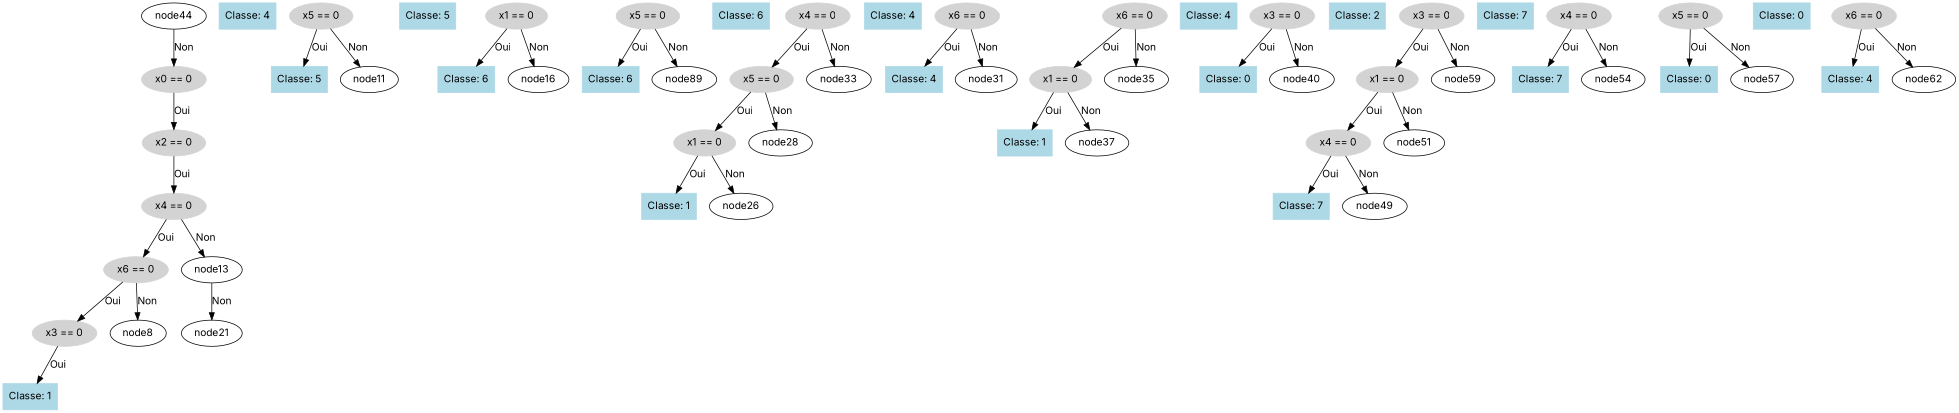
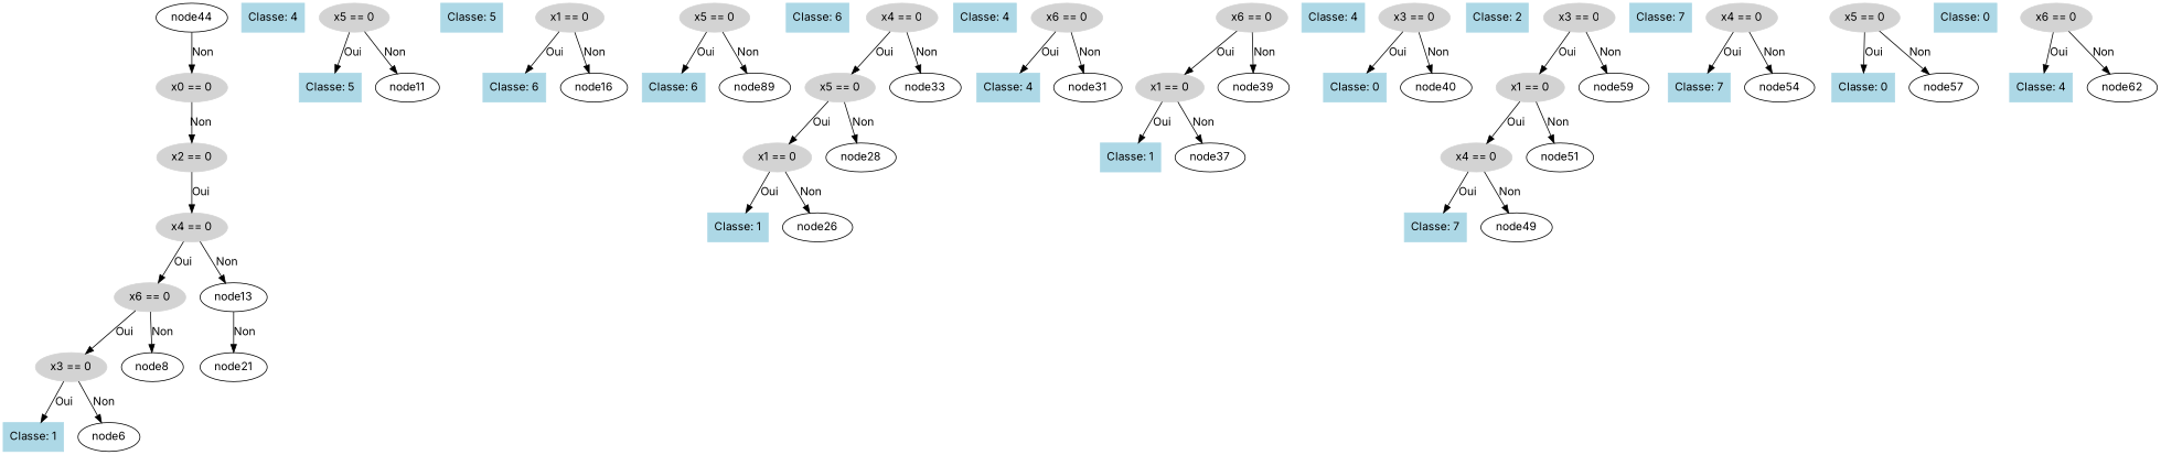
  digraph {
    fontname=Inter
    node [fontname=Inter style=filled]
    edge [fontname=Inter]
    n1 [color=lightgray label="x0 == 0" shape=ellipse]
    n2 [color=lightgray label="x2 == 0" shape=ellipse]
    n3 [color=lightgray label="x4 == 0" shape=ellipse]
    node44 [style=""]
    n5 [color=lightgray label="x6 == 0" shape=ellipse]
    node13 [style=""]
    node21 [style=""]
    n8 [color=lightgray label="x3 == 0" shape=ellipse]
    node8 [style=""]
    n10 [color=lightblue label="Classe: 1" shape=box]
+   node6 [style=""]
    n12 [color=lightblue label="Classe: 4" shape=box]
    n13 [color=lightgray label="x5 == 0" shape=ellipse]
    n14 [color=lightblue label="Classe: 5" shape=box]
    node11 [style=""]
    n16 [color=lightblue label="Classe: 5" shape=box]
    n17 [color=lightgray label="x1 == 0" shape=ellipse]
    n18 [color=lightblue label="Classe: 6" shape=box]
    node16 [style=""]
    n20 [color=lightgray label="x5 == 0" shape=ellipse]
    n21 [color=lightblue label="Classe: 6" shape=box]
    n22 [label=node89 style=""]
    n23 [color=lightblue label="Classe: 6" shape=box]
    n24 [color=lightgray label="x4 == 0" shape=ellipse]
    n25 [color=lightgray label="x5 == 0" shape=ellipse]
    node33 [style=""]
    n27 [color=lightgray label="x1 == 0" shape=ellipse]
    node28 [style=""]
    n29 [color=lightblue label="Classe: 1" shape=box]
    node26 [style=""]
    n31 [color=lightblue label="Classe: 4" shape=box]
    n32 [color=lightgray label="x6 == 0" shape=ellipse]
    n33 [color=lightblue label="Classe: 4" shape=box]
    node31 [style=""]
    n35 [color=lightgray label="x6 == 0" shape=ellipse]
    n36 [color=lightgray label="x1 == 0" shape=ellipse]
-   node39 [label=node35 style=""]
+   node39 [style=""]
    n38 [color=lightblue label="Classe: 1" shape=box]
    node37 [style=""]
    n40 [color=lightblue label="Classe: 4" shape=box]
    n41 [color=lightgray label="x3 == 0" shape=ellipse]
    n42 [color=lightblue label="Classe: 0" shape=box]
    n43 [label=node40 style=""]
    n44 [color=lightblue label="Classe: 2" shape=box]
    n45 [color=lightgray label="x3 == 0" shape=ellipse]
    n46 [color=lightgray label="x1 == 0" shape=ellipse]
    node59 [style=""]
    n48 [color=lightgray label="x4 == 0" shape=ellipse]
    node51 [style=""]
    n50 [color=lightblue label="Classe: 7" shape=box]
    node49 [style=""]
    n52 [color=lightblue label="Classe: 7" shape=box]
    n53 [color=lightgray label="x4 == 0" shape=ellipse]
    n54 [color=lightblue label="Classe: 7" shape=box]
    node54 [style=""]
    n56 [color=lightgray label="x5 == 0" shape=ellipse]
    n57 [color=lightblue label="Classe: 0" shape=box]
    node57 [style=""]
    n59 [color=lightblue label="Classe: 0" shape=box]
    n60 [color=lightgray label="x6 == 0" shape=ellipse]
    n61 [color=lightblue label="Classe: 4" shape=box]
    node62 [style=""]
-   n1 -> n2 [label=Oui]
+   n1 -> n2 [label=Non]
    n2 -> n3 [label=Oui]
    n3 -> n5 [label=Oui]
    n3 -> node13 [label=Non]
    node44 -> n1 [label=Non]
    n5 -> n8 [label=Oui]
    n5 -> node8 [label=Non]
    node13 -> node21 [label=Non]
    n8 -> n10 [label=Oui]
+   n8 -> node6 [label=Non]
    n13 -> n14 [label=Oui]
    n13 -> node11 [label=Non]
    n17 -> n18 [label=Oui]
    n17 -> node16 [label=Non]
    n20 -> n21 [label=Oui]
    n20 -> n22 [label=Non]
    n24 -> n25 [label=Oui]
    n24 -> node33 [label=Non]
    n25 -> n27 [label=Oui]
    n25 -> node28 [label=Non]
    n27 -> n29 [label=Oui]
    n27 -> node26 [label=Non]
    n32 -> n33 [label=Oui]
    n32 -> node31 [label=Non]
    n35 -> n36 [label=Oui]
    n35 -> node39 [label=Non]
    n36 -> n38 [label=Oui]
    n36 -> node37 [label=Non]
    n41 -> n42 [label=Oui]
    n41 -> n43 [label=Non]
    n45 -> n46 [label=Oui]
    n45 -> node59 [label=Non]
    n46 -> n48 [label=Oui]
    n46 -> node51 [label=Non]
    n48 -> n50 [label=Oui]
    n48 -> node49 [label=Non]
    n53 -> n54 [label=Oui]
    n53 -> node54 [label=Non]
    n56 -> n57 [label=Oui]
    n56 -> node57 [label=Non]
    n60 -> n61 [label=Oui]
    n60 -> node62 [label=Non]
  }
